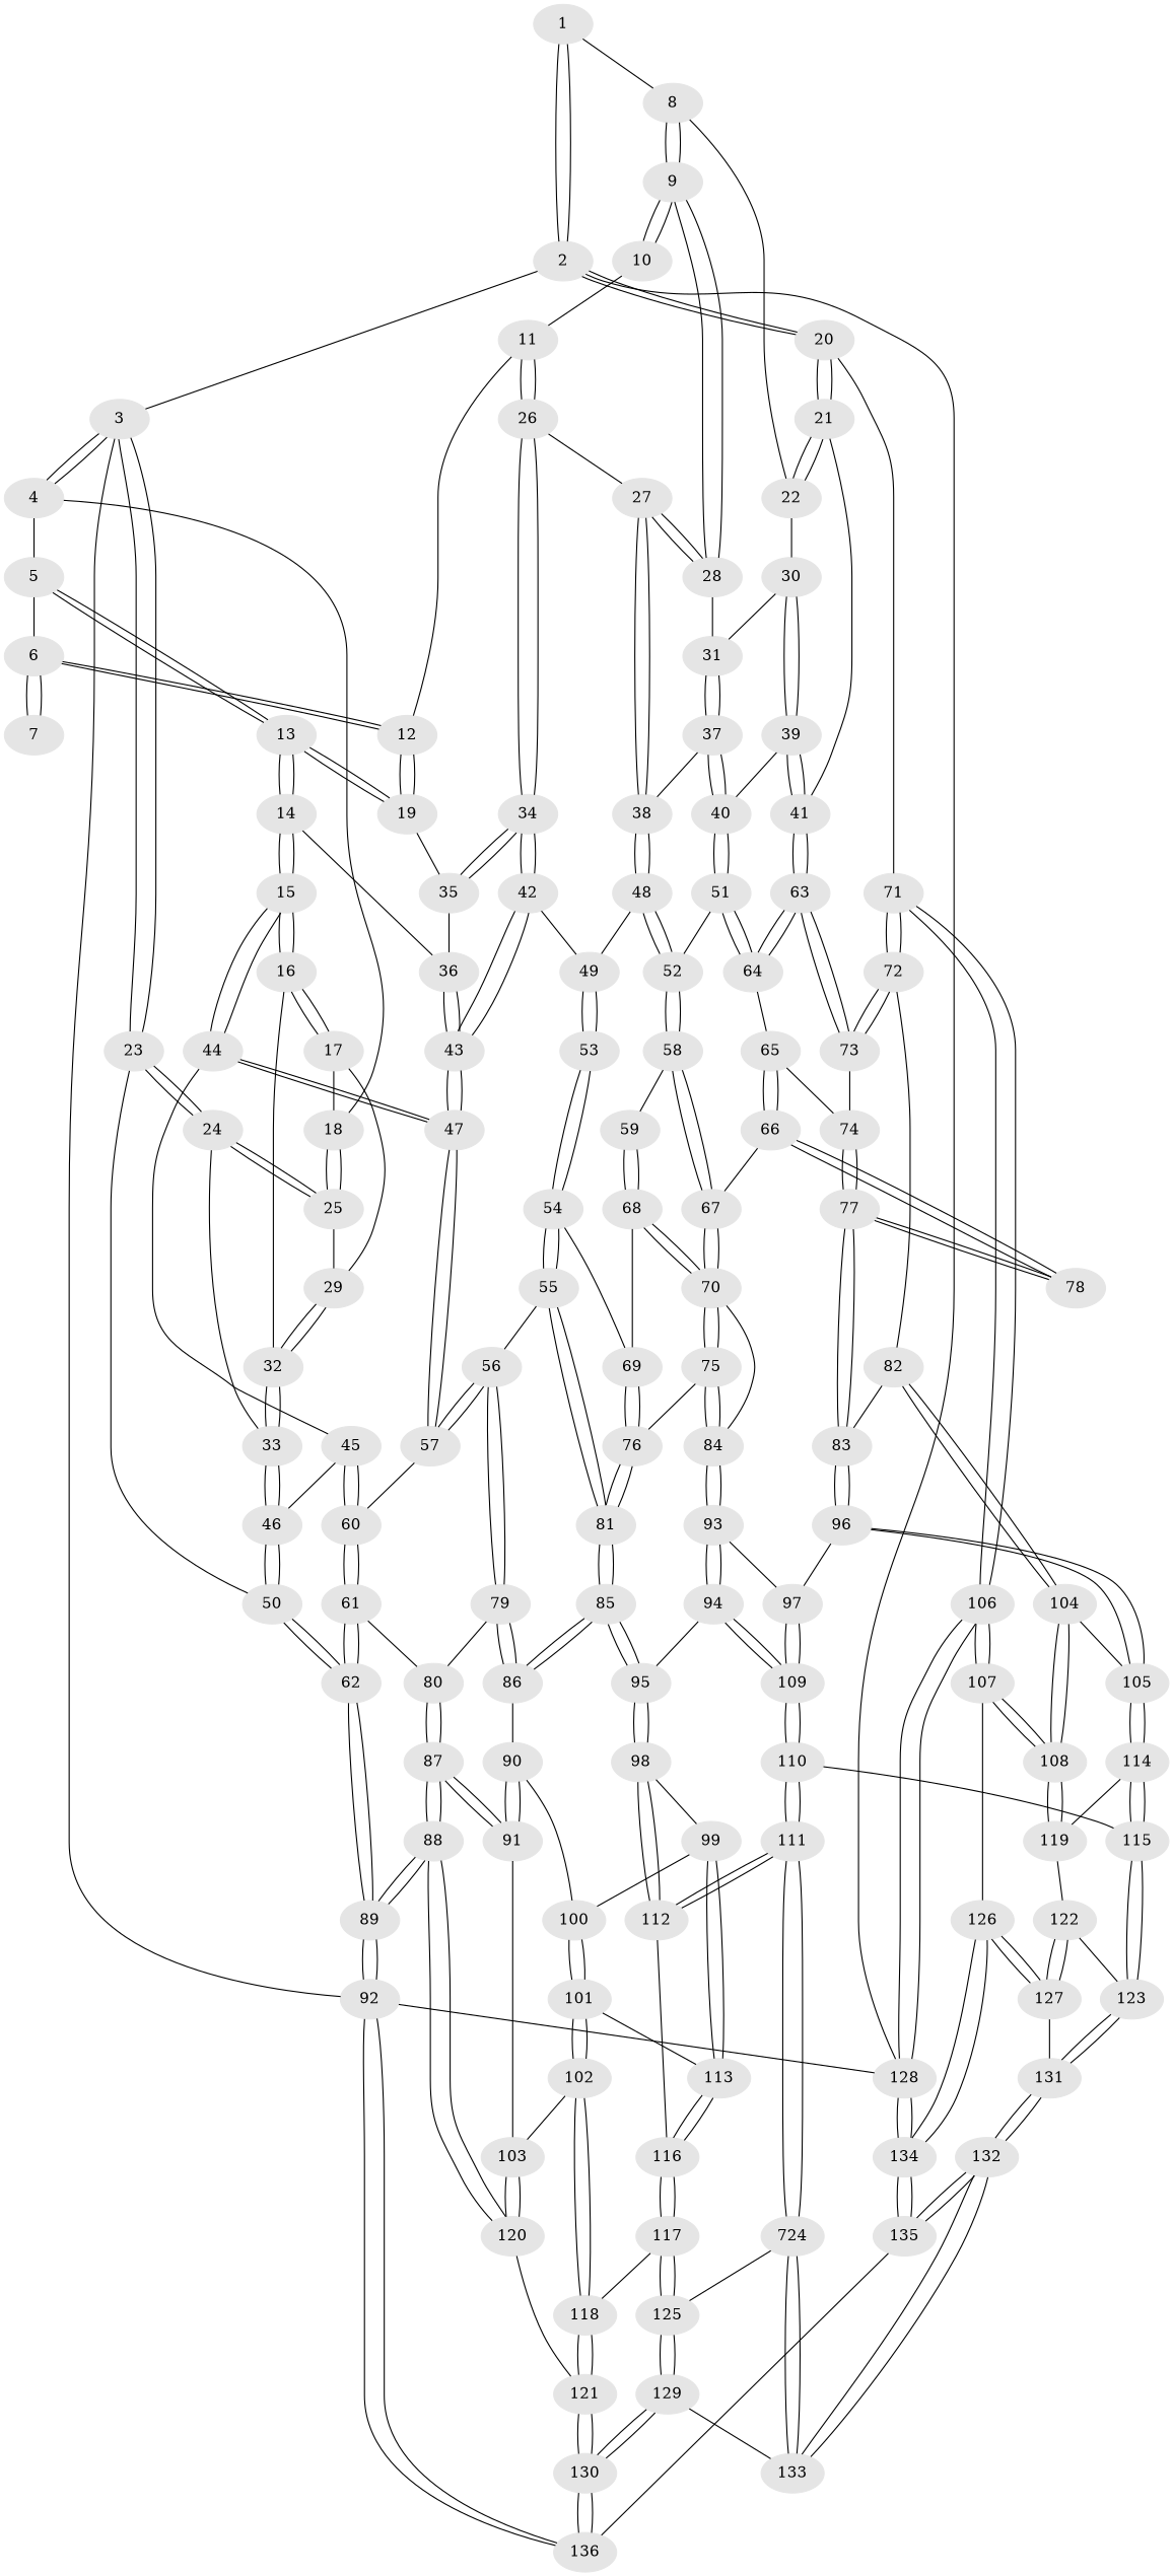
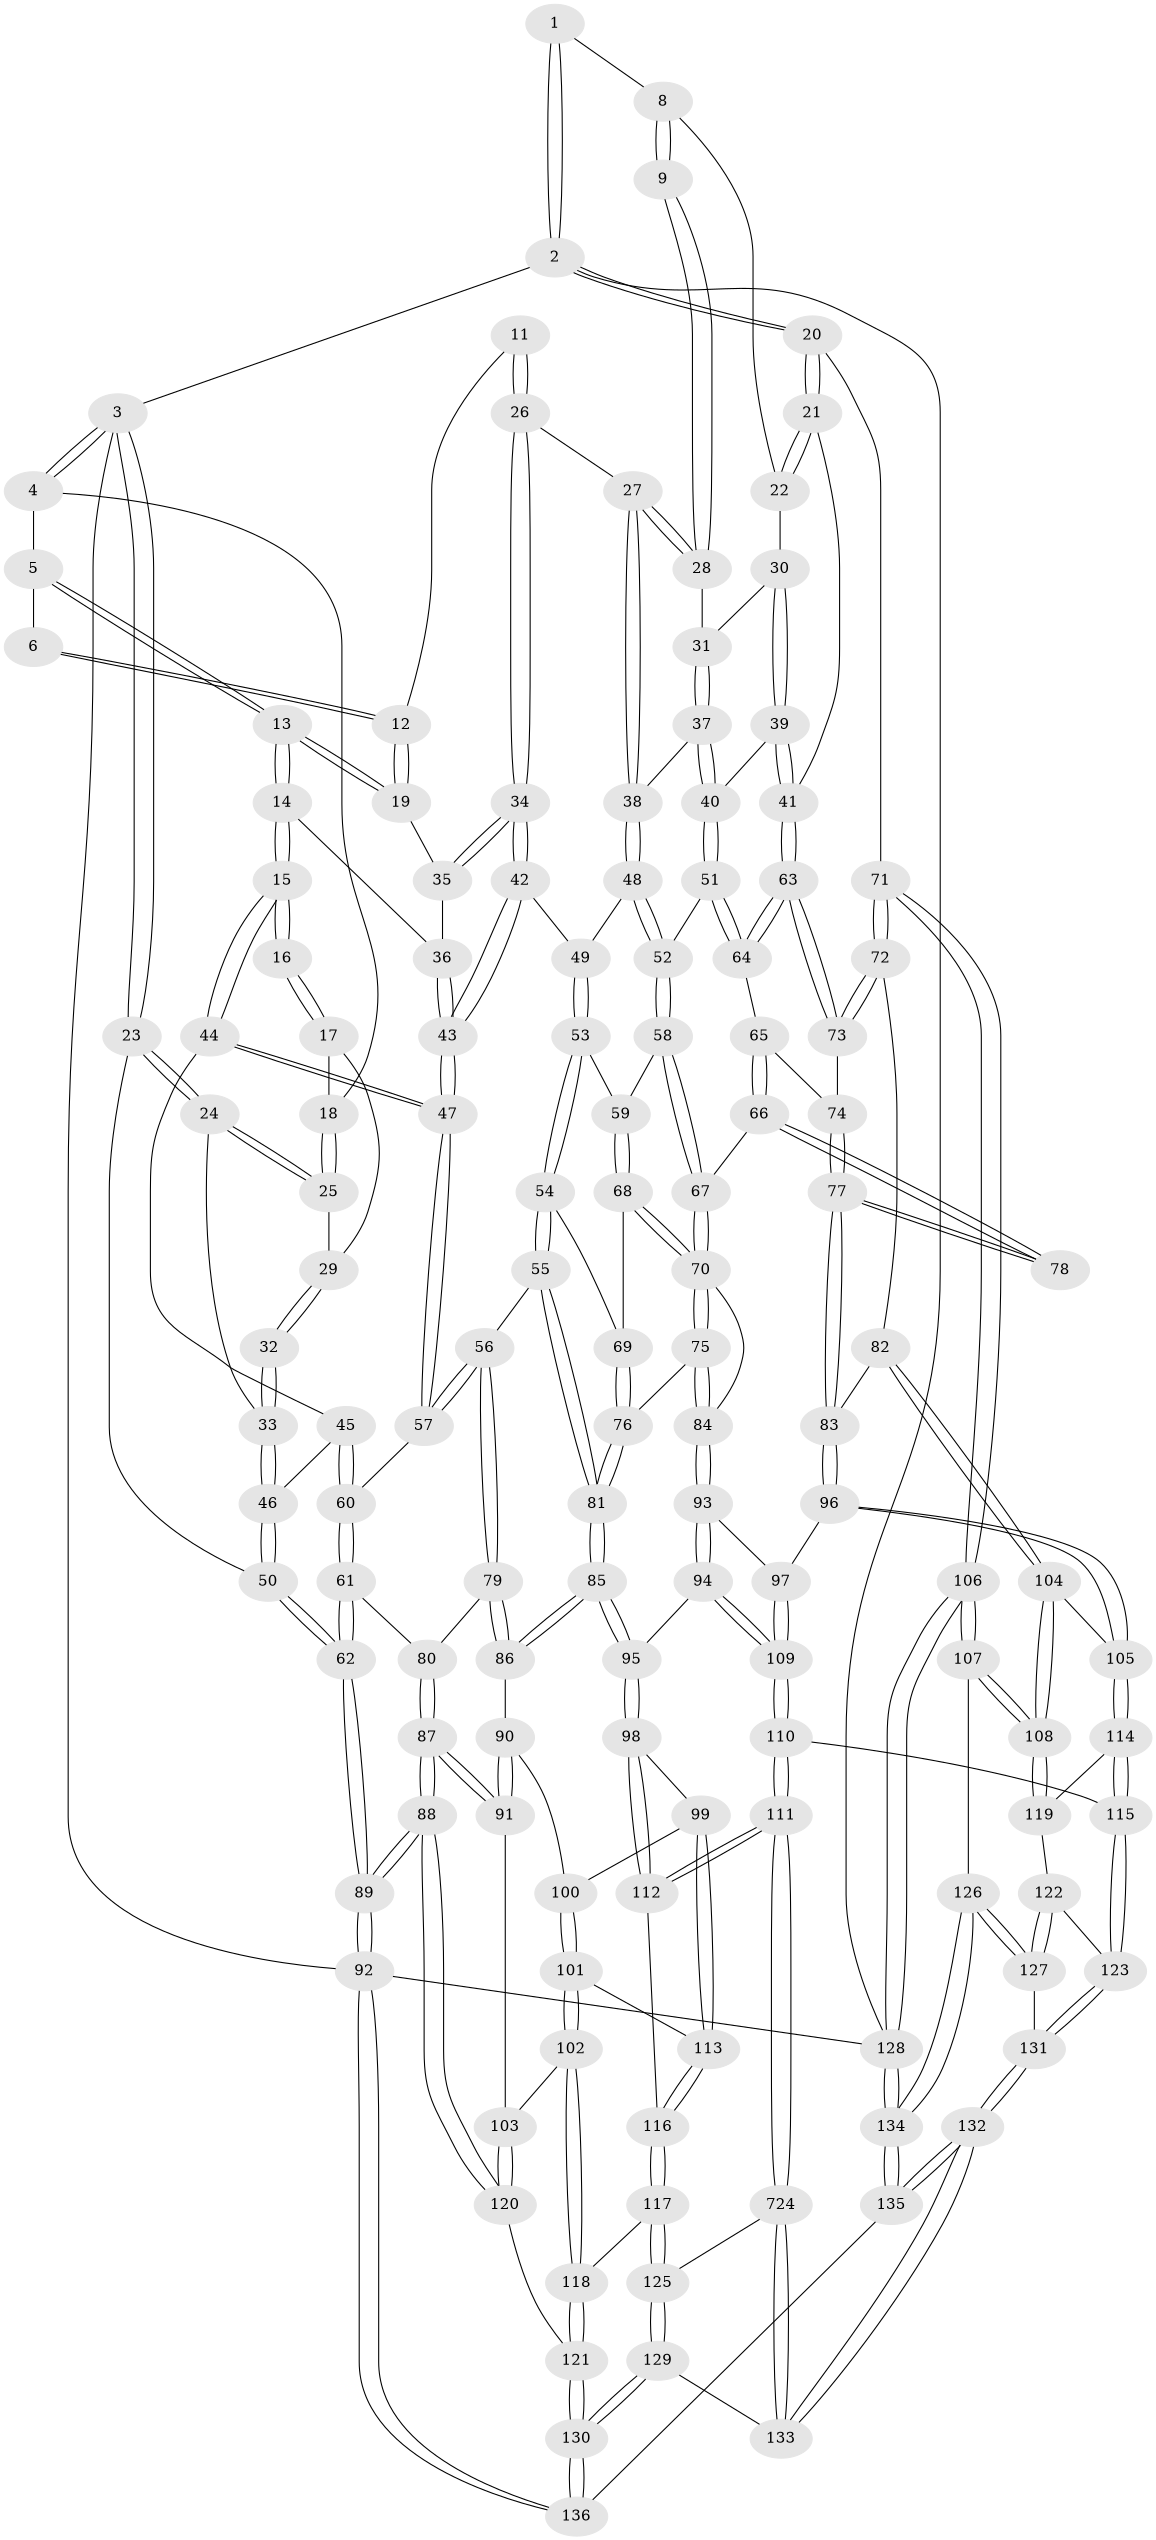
  graph {
    node [color=gray90 style=filled]
    1
    2
    8
    3
    20
    128
    9
    22
    4
    23
    92
    21
    71
    134
    5
    18
    24
    50
    136
    6
    13
    25
-   7
    12
    19
    14
-   10
    11
    28
    30
    31
    26
    27
    34
    35
    15
    36
    16
    44
    43
    17
    32
    47
    45
    29
    33
    41
    72
    106
    63
    39
    62
    46
    38
    42
    48
    37
    40
    49
    51
    52
    64
    73
    53
    57
    60
    61
    58
    54
    59
    89
    65
    67
    55
    69
    68
    56
    81
    76
    79
    85
    80
    86
    70
    87
    74
    66
    78
    77
    75
    84
    82
    107
    83
    104
    93
    96
    90
    88
    91
    95
    105
    108
    97
    94
    98
    100
    120
    103
    121
    101
    109
    110
    99
    112
    114
    113
    116
    102
    118
    119
    115
    126
    127
    122
    111
    n127 [label=724]
    123
    125
    133
    117
    131
    129
    130
    132
    135
    1 -- 2
    1 -- 2
    1 -- 8
    2 -- 3
    2 -- 20
    2 -- 20
    2 -- 128
    8 -- 9
    8 -- 9
    8 -- 22
    3 -- 4
    3 -- 4
    3 -- 23
    3 -- 23
    3 -- 92
    20 -- 21
    20 -- 21
    20 -- 71
    128 -- 134
    128 -- 134
-   9 -- 10
-   9 -- 10
    9 -- 28
    9 -- 28
    22 -- 30
    4 -- 5
    4 -- 18
    23 -- 24
    23 -- 24
    23 -- 50
    92 -- 128
    92 -- 136
    92 -- 136
    21 -- 22
    21 -- 22
    21 -- 41
    71 -- 72
    71 -- 72
    71 -- 106
    71 -- 106
    134 -- 135
    134 -- 135
    5 -- 6
    5 -- 13
    5 -- 13
    18 -- 25
    18 -- 25
    24 -- 25
    24 -- 25
    24 -- 33
    50 -- 62
    50 -- 62
-   6 -- 7
-   6 -- 7
    6 -- 12
    6 -- 12
    13 -- 19
    13 -- 19
    13 -- 14
    13 -- 14
    25 -- 29
    12 -- 19
    12 -- 19
    19 -- 35
    14 -- 15
    14 -- 15
    14 -- 36
-   10 -- 11
    11 -- 12
    11 -- 26
    11 -- 26
    28 -- 31
    30 -- 31
    30 -- 39
    30 -- 39
    31 -- 37
    31 -- 37
    26 -- 27
    26 -- 34
    26 -- 34
    27 -- 28
    27 -- 28
    27 -- 38
    27 -- 38
    34 -- 35
    34 -- 35
    34 -- 42
    34 -- 42
    35 -- 36
    15 -- 16
    15 -- 16
    15 -- 44
    15 -- 44
    36 -- 43
    36 -- 43
    16 -- 17
    16 -- 17
-   16 -- 32
    44 -- 47
    44 -- 47
    44 -- 45
    43 -- 47
    43 -- 47
    17 -- 18
    17 -- 29
    32 -- 33
    32 -- 33
    47 -- 57
    47 -- 57
    45 -- 46
    45 -- 60
    45 -- 60
    29 -- 32
    29 -- 32
    33 -- 46
    33 -- 46
    41 -- 63
    41 -- 63
    72 -- 73
    72 -- 73
    72 -- 82
    106 -- 128
    106 -- 128
    106 -- 107
    106 -- 107
    63 -- 64
    63 -- 64
    63 -- 73
    63 -- 73
    39 -- 41
    39 -- 41
    39 -- 40
    62 -- 89
    62 -- 89
    46 -- 50
    46 -- 50
    38 -- 48
    38 -- 48
    42 -- 43
    42 -- 43
    42 -- 49
    48 -- 49
    48 -- 52
    48 -- 52
    37 -- 38
    37 -- 40
    37 -- 40
    40 -- 51
    40 -- 51
    49 -- 53
    49 -- 53
    51 -- 52
    51 -- 64
    51 -- 64
    52 -- 58
    52 -- 58
    64 -- 65
    73 -- 74
    53 -- 54
    53 -- 54
+   53 -- 59
    57 -- 60
    60 -- 61
    60 -- 61
    61 -- 62
    61 -- 62
    61 -- 80
    58 -- 59
    58 -- 67
    58 -- 67
    54 -- 55
    54 -- 55
    54 -- 69
    59 -- 68
    59 -- 68
    89 -- 92
    89 -- 92
    65 -- 74
    65 -- 66
    65 -- 66
    67 -- 70
    67 -- 70
    55 -- 56
    55 -- 81
    55 -- 81
    69 -- 76
    69 -- 76
    68 -- 69
    68 -- 70
    68 -- 70
    56 -- 57
    56 -- 57
    56 -- 79
    56 -- 79
    81 -- 85
    81 -- 85
    76 -- 81
    76 -- 81
    79 -- 80
    79 -- 86
    79 -- 86
    85 -- 86
    85 -- 86
    85 -- 95
    85 -- 95
    80 -- 87
    80 -- 87
    86 -- 90
    70 -- 75
    70 -- 75
    70 -- 84
    87 -- 88
    87 -- 88
    87 -- 91
    87 -- 91
    74 -- 77
    74 -- 77
    66 -- 67
    66 -- 78
    66 -- 78
    77 -- 78
    77 -- 78
    77 -- 83
    77 -- 83
    75 -- 76
    75 -- 84
    75 -- 84
    84 -- 93
    84 -- 93
    82 -- 83
    82 -- 104
    82 -- 104
    107 -- 108
    107 -- 108
    107 -- 126
    83 -- 96
    83 -- 96
    104 -- 105
    104 -- 108
    104 -- 108
    93 -- 97
    93 -- 94
    93 -- 94
    96 -- 105
    96 -- 105
    96 -- 97
    90 -- 91
    90 -- 91
    90 -- 100
    88 -- 89
    88 -- 89
    88 -- 120
    88 -- 120
    91 -- 103
    95 -- 98
    95 -- 98
    105 -- 114
    105 -- 114
    108 -- 119
    108 -- 119
    97 -- 109
    97 -- 109
    94 -- 95
    94 -- 109
    94 -- 109
    98 -- 99
    98 -- 112
    98 -- 112
    100 -- 101
    100 -- 101
    120 -- 121
    103 -- 120
    103 -- 120
    121 -- 130
    121 -- 130
    101 -- 113
    101 -- 102
    101 -- 102
    109 -- 110
    109 -- 110
    110 -- 115
    110 -- 111
    110 -- 111
    99 -- 100
    99 -- 113
    99 -- 113
    112 -- 116
    114 -- 119
    114 -- 115
    114 -- 115
    113 -- 116
    113 -- 116
    116 -- 117
    116 -- 117
    102 -- 103
    102 -- 118
    102 -- 118
    118 -- 121
    118 -- 121
    119 -- 122
    115 -- 123
    115 -- 123
    126 -- 134
    126 -- 134
    126 -- 127
    126 -- 127
    127 -- 131
    122 -- 127
    122 -- 127
    122 -- 123
    111 -- 112
    111 -- 112
    111 -- n127
    111 -- n127
    n127 -- 125
    n127 -- 133
    n127 -- 133
    123 -- 131
    123 -- 131
    125 -- 129
    125 -- 129
    117 -- 118
    117 -- 125
    117 -- 125
    131 -- 132
    131 -- 132
    129 -- 133
    129 -- 130
    129 -- 130
    130 -- 136
    130 -- 136
    132 -- 133
    132 -- 133
    132 -- 135
    132 -- 135
    135 -- 136
  }
